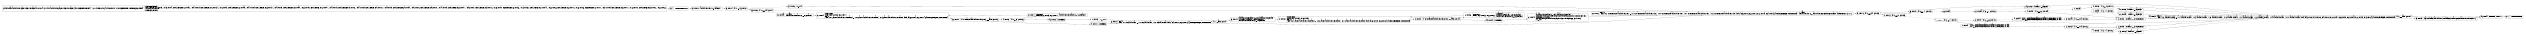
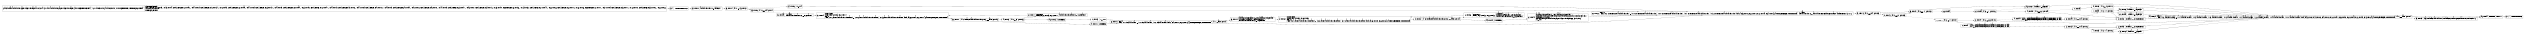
  digraph {
    rankdir=LR
    node [shape=record]
    n1 [label="{50\:\ ?|MTH_ENTER_BLOCK\l}"]
    n2 [label="{52\:\ 0x0000|android.view.View r0 = findFocus()\l}"]
    n3 [label="{53\:\ 0x0004|if (r0 != r5) goto L31\l}"]
    n4 [label="{54\:\ 0x0006|r0 = null\l}"]
    n5 [label="{55\:\ 0x0008|if (r0 == null) goto L4\l}"]
    n6 [label="{68\:\ 0x0066|PHI: r0 \l  PHI: (r0v2 'currentFocused' android.view.View) = (r0v0 'currentFocused' android.view.View), (r0v0 'currentFocused' android.view.View), (r0v1 'currentFocused' android.view.View), (r0v3 'currentFocused' android.view.View) binds: [B:55:0x0008, B:62:0x001c, B:67:0x004b, B:54:0x0006] A[DONT_GENERATE, DONT_INLINE]\l|r1 = false\landroid.view.View r2 = android.view.FocusFinder.getInstance().findNextFocus(r5, r0, r6)\l}"]
    n7 [label="{56\:\ 0x000a|r1 = false\landroid.view.ViewParent r2 = r0.getParent()\l}"]
    n8 [label="{69\:\ 0x0073|if (r2 == null) goto L23\l}"]
    n9 [label="{70\:\ 0x0075|if (r2 == r0) goto L23\l}"]
    n10 [label="{85\:\ 0x00b7|if (r6 == 17) goto L30\l}"]
    n11 [label="{71\:\ 0x0077|if (r6 != 17) goto L17\l}"]
    n12 [label="{86\:\ 0x00b9}"]
    n13 [label="{93\:\ 0x00c7|boolean r1 = pageLeft()\l}"]
    n14 [label="{72\:\ 0x0079|int r3 = getChildRectInPagerCoordinates(r5.mTempRect, r2).left\lint r4 = getChildRectInPagerCoordinates(r5.mTempRect, r0).left\l}"]
    n15 [label="{78\:\ 0x0097|if (r6 != 66) goto L12\l}"]
    n16 [label="{73\:\ 0x0089|if (r0 == null) goto L16\l}"]
    n17 [label="{94\:\ 0x00cb|PHI: r1 \l  PHI: (r1v6 'handled' boolean) = (r1v4 'handled' boolean), (r1v5 'handled' boolean), (r1v3 'handled' boolean), (r1v3 'handled' boolean), (r1v7 'handled' boolean), (r1v8 'handled' boolean), (r1v9 'handled' boolean), (r1v10 'handled' boolean) binds: [B:93:0x00c7, B:92:0x00c2, B:91:0x00c0, B:78:0x0097, B:83:0x00b2, B:82:0x00ad, B:76:0x0092, B:75:0x008d] A[DONT_GENERATE, DONT_INLINE]\l|if (r1 == false) goto L14\l}"]
    n18 [label="{79\:\ 0x0099|int r3 = getChildRectInPagerCoordinates(r5.mTempRect, r2).left\lint r4 = getChildRectInPagerCoordinates(r5.mTempRect, r0).left\l}"]
    n19 [label="{74\:\ 0x008b|if (r3 \< r4) goto L16\l}"]
    n20 [label="{76\:\ 0x0092|boolean r1 = r2.requestFocus()\l}"]
    n21 [label="{75\:\ 0x008d|boolean r1 = pageLeft()\l}"]
    n22 [label="{95\:\ 0x00cd|playSoundEffect(android.view.SoundEffectConstants.getContantForFocusDirection(r6))\l}"]
    n23 [label="{96\:\ 0x00d4|NEEDED\l|return r1\l}"]
    n24 [label="{51\:\ ?|MTH_EXIT_BLOCK\l}"]
    n25 [label="{80\:\ 0x00a9|if (r0 == null) goto L22\l}"]
    n26 [label="{81\:\ 0x00ab|if (r3 \> r4) goto L22\l}"]
    n27 [label="{83\:\ 0x00b2|boolean r1 = r2.requestFocus()\l}"]
    n28 [label="{82\:\ 0x00ad|boolean r1 = pageRight()\l}"]
    n29 [label="{87\:\ 0x00ba|if (r6 != 1) goto L26\l}"]
    n30 [label="{89\:\ 0x00bd|if (r6 == 66) goto L29\l}"]
    n31 [label="{90\:\ 0x00bf}"]
    n32 [label="{91\:\ 0x00c0|if (r6 != 2) goto L12\l}"]
    n33 [label="{92\:\ 0x00c2|boolean r1 = pageRight()\l}"]
    n34 [label="{57\:\ 0x000f|LOOP_START\lLOOP:0: B:57:0x000f\-\>B:61:0x0017\lPHI: r2 \l  PHI: (r2v1 'parent' android.view.ViewParent) = (r2v0 'parent' android.view.ViewParent), (r2v3 'parent' android.view.ViewParent) binds: [B:56:0x000a, B:61:0x0017] A[DONT_GENERATE, DONT_INLINE]\l}"]
    n35 [label="{58\:\ 0x0011|if ((r2 instanceof android.view.ViewGroup) == false) goto L46\l}"]
    n36 [label="{59\:\ 0x0013|if (r2 != r5) goto L36\l}"]
    n37 [label="{97\:\ 0x001c|SYNTHETIC\l}"]
    n38 [label="{61\:\ 0x0017|LOOP_END\lLOOP:0: B:57:0x000f\-\>B:61:0x0017\l|android.view.ViewParent r2 = r2.getParent()\l}"]
    n39 [label="{98\:\ 0x0015|SYNTHETIC\l}"]
    n40 [label="{62\:\ 0x001c|PHI: r1 \l  PHI: (r1v1 'isChild' boolean) = (r1v0 'isChild' boolean), (r1v2 'isChild' boolean) binds: [B:97:0x001c, B:60:0x0015] A[DONT_GENERATE, DONT_INLINE]\l|if (r1 != false) goto L4\l}"]
    n41 [label="{60\:\ 0x0015|r1 = true\l}"]
    n42 [label="{63\:\ 0x001e|java.lang.StringBuilder r2 = new java.lang.StringBuilder()\lr2.append(r0.getClass().getSimpleName())\landroid.view.ViewParent r3 = r0.getParent()\l}"]
    n43 [label="{64\:\ 0x0032|LOOP_START\lLOOP:1: B:64:0x0032\-\>B:66:0x0036\lPHI: r3 \l  PHI: (r3v4 'parent' android.view.ViewParent) = (r3v3 'parent' android.view.ViewParent), (r3v7 'parent' android.view.ViewParent) binds: [B:63:0x001e, B:66:0x0036] A[DONT_GENERATE, DONT_INLINE]\l}"]
    n44 [label="{65\:\ 0x0034|if ((r3 instanceof android.view.ViewGroup) == false) goto L44\l}"]
    n45 [label="{66\:\ 0x0036|LOOP_END\lLOOP:1: B:64:0x0032\-\>B:66:0x0036\l|r2.append(\" =\> \")\lr2.append(r3.getClass().getSimpleName())\landroid.view.ViewParent r3 = r3.getParent()\l}"]
    n46 [label="{99\:\ 0x004b|SYNTHETIC\l}"]
    n47 [label="{67\:\ 0x004b|java.lang.StringBuilder r3 = new java.lang.StringBuilder()\lr3.append(\"arrowScroll tried to find focus based on non\-child current focused view \")\lr3.append(r2.toString())\landroid.util.Log.e(androidx.viewpager.widget.ViewPager.TAG, r3.toString())\lr0 = null\l}"]
    n48 [label="{public boolean androidx.viewpager.widget.ViewPager.arrowScroll((r5v0 'this' androidx.viewpager.widget.ViewPager A[IMMUTABLE_TYPE, THIS]), (r6v0 'direction' int A[D('direction' int), IMMUTABLE_TYPE, METHOD_ARGUMENT]))  | USE_LINES_HINTS\lCROSS_EDGE: B:94:0x00cb \-\> B:96:0x00d4, CROSS_EDGE: B:76:0x0092 \-\> B:94:0x00cb, CROSS_EDGE: B:73:0x0089 \-\> B:76:0x0092, CROSS_EDGE: B:82:0x00ad \-\> B:94:0x00cb, CROSS_EDGE: B:83:0x00b2 \-\> B:94:0x00cb, CROSS_EDGE: B:80:0x00a9 \-\> B:83:0x00b2, CROSS_EDGE: B:78:0x0097 \-\> B:94:0x00cb, CROSS_EDGE: B:92:0x00c2 \-\> B:94:0x00cb, CROSS_EDGE: B:91:0x00c0 \-\> B:94:0x00cb, CROSS_EDGE: B:89:0x00bd \-\> B:92:0x00c2, CROSS_EDGE: B:93:0x00c7 \-\> B:94:0x00cb, CROSS_EDGE: B:85:0x00b7 \-\> B:93:0x00c7, CROSS_EDGE: B:69:0x0073 \-\> B:85:0x00b7, BACK_EDGE: B:66:0x0036 \-\> B:64:0x0032, CROSS_EDGE: B:67:0x004b \-\> B:68:0x0066, CROSS_EDGE: B:62:0x001c \-\> B:68:0x0066, BACK_EDGE: B:61:0x0017 \-\> B:57:0x000f, CROSS_EDGE: B:58:0x0011 \-\> B:62:0x001c, CROSS_EDGE: B:55:0x0008 \-\> B:68:0x0066\lINLINE_NOT_NEEDED\lTYPE_VARS: EMPTY\l}"]
    n1 -> n2
    n2 -> n3
    n3 -> n4 [style=dashed]
    n3 -> n5
    n4 -> n6
    n5 -> n6
    n5 -> n7 [style=dashed]
    n6 -> n8
    n7 -> n34
    n8 -> n9 [style=dashed]
    n8 -> n10
    n9 -> n10
    n9 -> n11 [style=dashed]
    n10 -> n12 [style=dashed]
    n10 -> n13
    n11 -> n14 [style=solid]
    n11 -> n15
    n12 -> n29
    n13 -> n17
    n14 -> n16
    n15 -> n17
    n15 -> n18 [style=dashed]
    n16 -> n19 [style=dashed]
    n16 -> n20
    n17 -> n22 [style=dashed]
    n17 -> n23
    n18 -> n25
    n19 -> n20
    n19 -> n21 [style=dashed]
    n20 -> n17
    n21 -> n17
    n22 -> n23
    n23 -> n24
    n25 -> n26 [style=dashed]
    n25 -> n27
    n26 -> n27
    n26 -> n28 [style=dashed]
    n27 -> n17
    n28 -> n17
    n29 -> n13 [style=dashed]
    n29 -> n30
    n30 -> n27
    n30 -> n31 [style=dashed]
    n31 -> n32
    n32 -> n17
-   n32 -> n33 [style=dashed]
+   n26 -> n33 [style=dashed]
    n33 -> n17
    n34 -> n35
    n35 -> n36 [style=dashed]
    n35 -> n37
    n36 -> n38
    n36 -> n39 [style=solid]
    n37 -> n40
    n38 -> n34
    n39 -> n41
    n40 -> n6
    n40 -> n42 [style=dashed]
    n41 -> n40
    n42 -> n43
    n43 -> n44
    n44 -> n45 [style=dashed]
    n44 -> n46
    n45 -> n43
    n46 -> n47
    n47 -> n6
    n48 -> n1
  }
